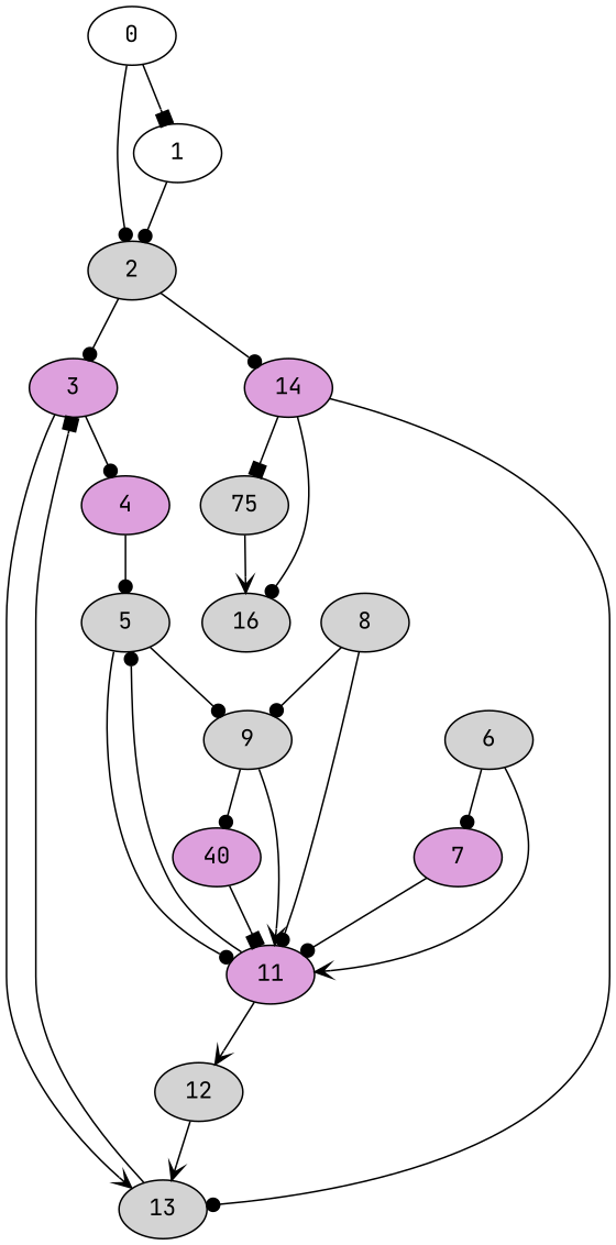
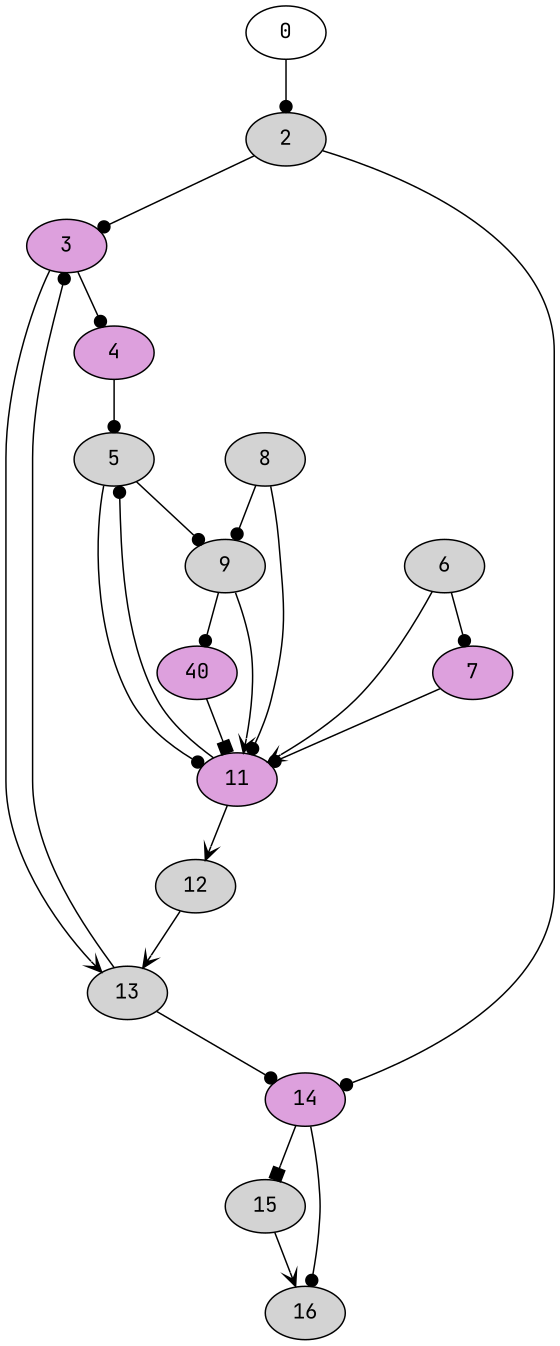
  digraph {
    fontname="JetBrains Mono"
    node [fillcolor=lightgrey fontname="JetBrains Mono" style=filled]
    edge [arrowhead=dot fontname="JetBrains Mono"]
    0 [fillcolor=white]
-   1 [fillcolor=white]
    2
    3 [fillcolor=plum]
    14 [fillcolor=plum]
    4 [fillcolor=plum]
    13
-   15 [label=75]
+   15
    16
    5
    11 [fillcolor=plum]
    9
    6
    7 [fillcolor=plum]
    12
    8
    n17 [fillcolor=plum label=40]
-   0 -> 1 [arrowhead=box]
    0 -> 2
-   1 -> 2
    2 -> 3
    2 -> 14
    3 -> 4
    3 -> 13 [arrowhead=vee]
    14 -> 15 [arrowhead=box]
    14 -> 16
    4 -> 5
-   13 -> 3 [arrowhead=box]
-   14 -> 13
+   13 -> 3
+   13 -> 14
    15 -> 16 [arrowhead=vee]
    5 -> 11
    5 -> 9
    11 -> 5
    11 -> 12 [arrowhead=vee]
    9 -> 11 [arrowhead=vee]
    9 -> n17
    6 -> 11 [arrowhead=vee]
    6 -> 7
    7 -> 11
    12 -> 13 [arrowhead=vee]
    8 -> 11
    8 -> 9
    n17 -> 11 [arrowhead=box]
  }
